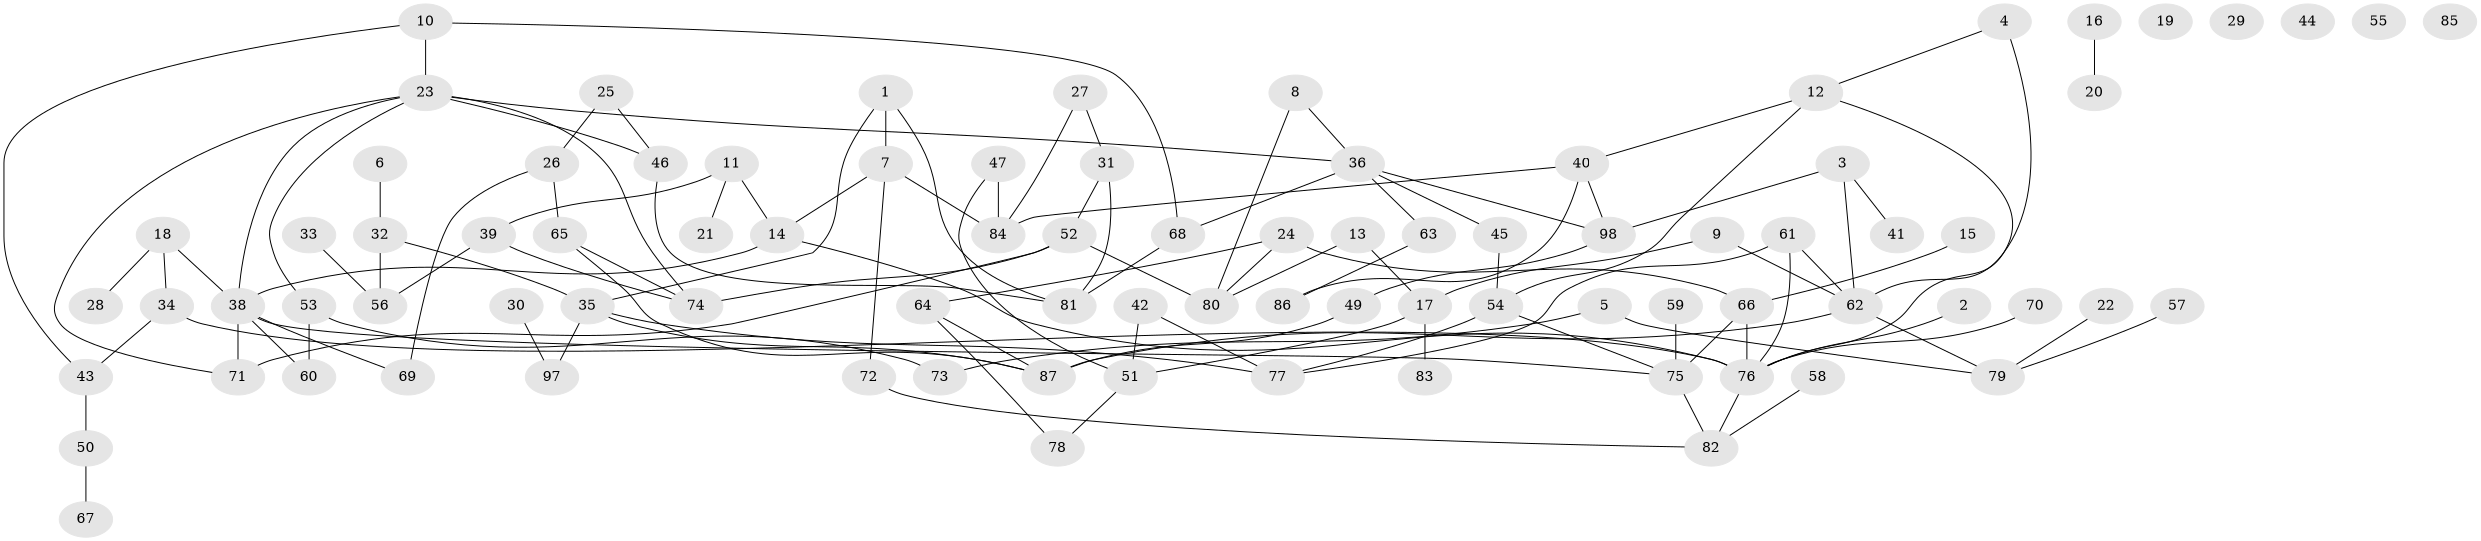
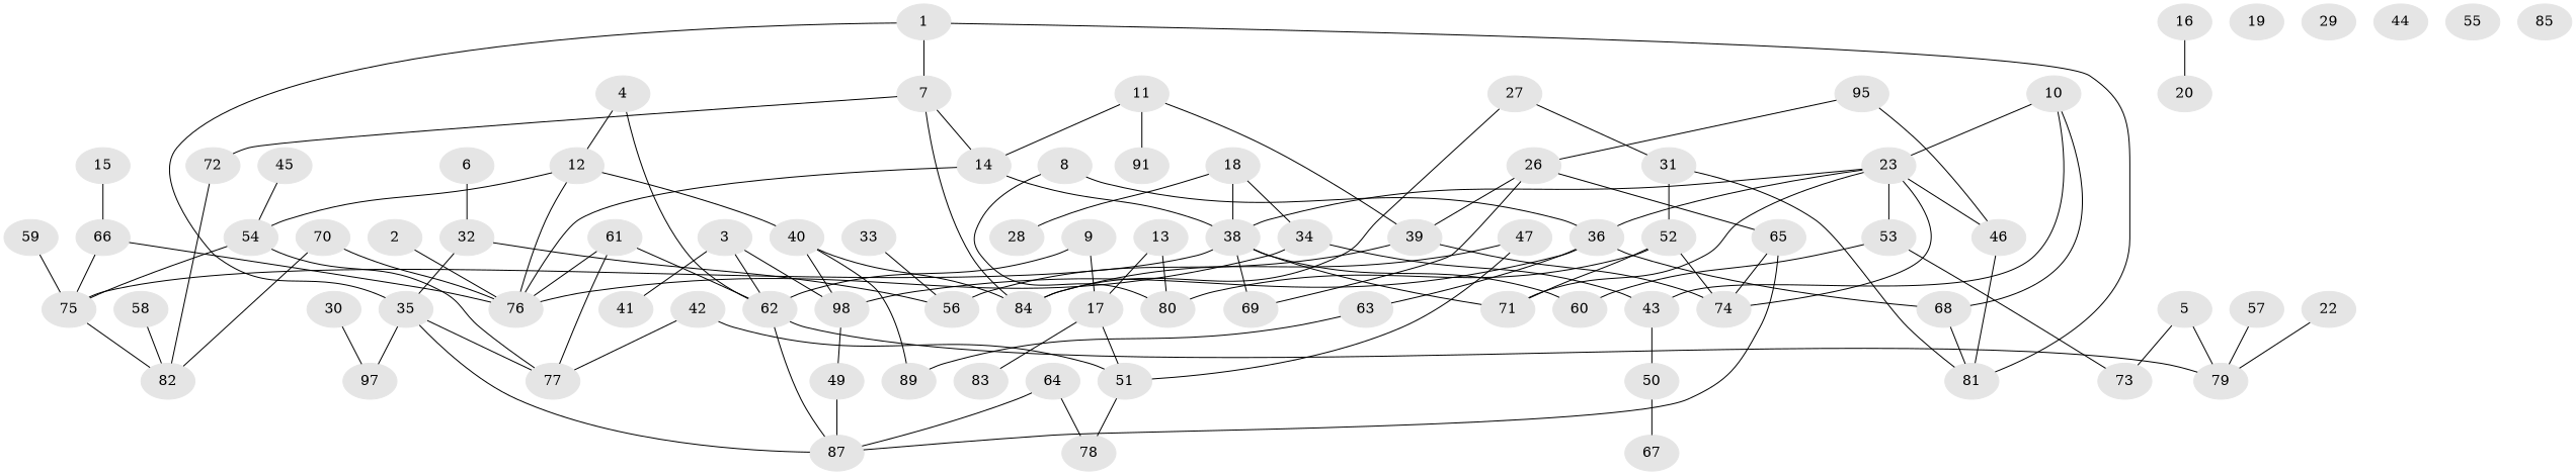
  graph {
    node [color=gray90 style=filled]
    1
    7
    35
    81
    14
    72
    84
    n8 [label=97]
    77
    87
    2
    76
    3
    41
    n15 [label=98]
    62
    49
    79
    4
    12
    40
    54
    5
    73
    6
    32
    56
    38
    82
    8
    36
    80
    68
    45
    63
    9
    17
    51
    83
    10
    23
    43
    46
    53
    71
    74
    50
    11
-   21
+   21 [label=91]
    39
-   86
+   86 [label=89]
    75
    13
    69
    60
    15
    66
    16
    20
    78
    18
    28
    34
    19
    22
-   24
    64
-   25
+   25 [label=95]
    26
    65
    27
    31
    52
    29
    30
    33
    42
    67
    44
    47
    55
    57
    58
    59
    61
    70
    85
    1 -- 7
    1 -- 35
    1 -- 81
    7 -- 14
    7 -- 72
    7 -- 84
    35 -- n8
    35 -- 77
    35 -- 87
    14 -- 76
    14 -- 38
    72 -- 82
    2 -- 76
    3 -- 41
    3 -- n15
    3 -- 62
    n15 -- 49
    62 -- 87
    62 -- 79
    49 -- 87
    4 -- 62
    4 -- 12
    12 -- 76
    12 -- 40
    12 -- 54
    40 -- 84
    40 -- n15
    40 -- 86
    54 -- 77
    54 -- 75
    5 -- 79
    5 -- 73
    6 -- 32
    32 -- 35
    32 -- 56
    38 -- 71
    38 -- 75
    38 -- 69
    38 -- 60
    8 -- 36
    8 -- 80
    36 -- n15
    36 -- 68
-   36 -- 45
    36 -- 63
    68 -- 81
    45 -- 54
    63 -- 86
    9 -- 62
    9 -- 17
    17 -- 51
    17 -- 83
    51 -- 78
    10 -- 68
    10 -- 23
    10 -- 43
    23 -- 38
    23 -- 36
    23 -- 46
    23 -- 53
    23 -- 71
    23 -- 74
    43 -- 50
    46 -- 81
    53 -- 73
    53 -- 60
    50 -- 67
    11 -- 14
    11 -- 21
    11 -- 39
    39 -- 56
    39 -- 74
    75 -- 82
    13 -- 80
    13 -- 17
    15 -- 66
    66 -- 76
    66 -- 75
    16 -- 20
    18 -- 38
    18 -- 28
    18 -- 34
    34 -- 76
    34 -- 43
    22 -- 79
-   24 -- 80
-   24 -- 66
-   24 -- 64
    64 -- 87
    64 -- 78
    25 -- 46
    25 -- 26
+   26 -- 39
    26 -- 69
    26 -- 65
    65 -- 87
    65 -- 74
    27 -- 84
    27 -- 31
    31 -- 81
    31 -- 52
    52 -- 80
    52 -- 71
    52 -- 74
    30 -- n8
    33 -- 56
    42 -- 77
    42 -- 51
    47 -- 84
    47 -- 51
    57 -- 79
    58 -- 82
    59 -- 75
    61 -- 77
    61 -- 76
    61 -- 62
    70 -- 76
-   76 -- 82
+   70 -- 82
  }
